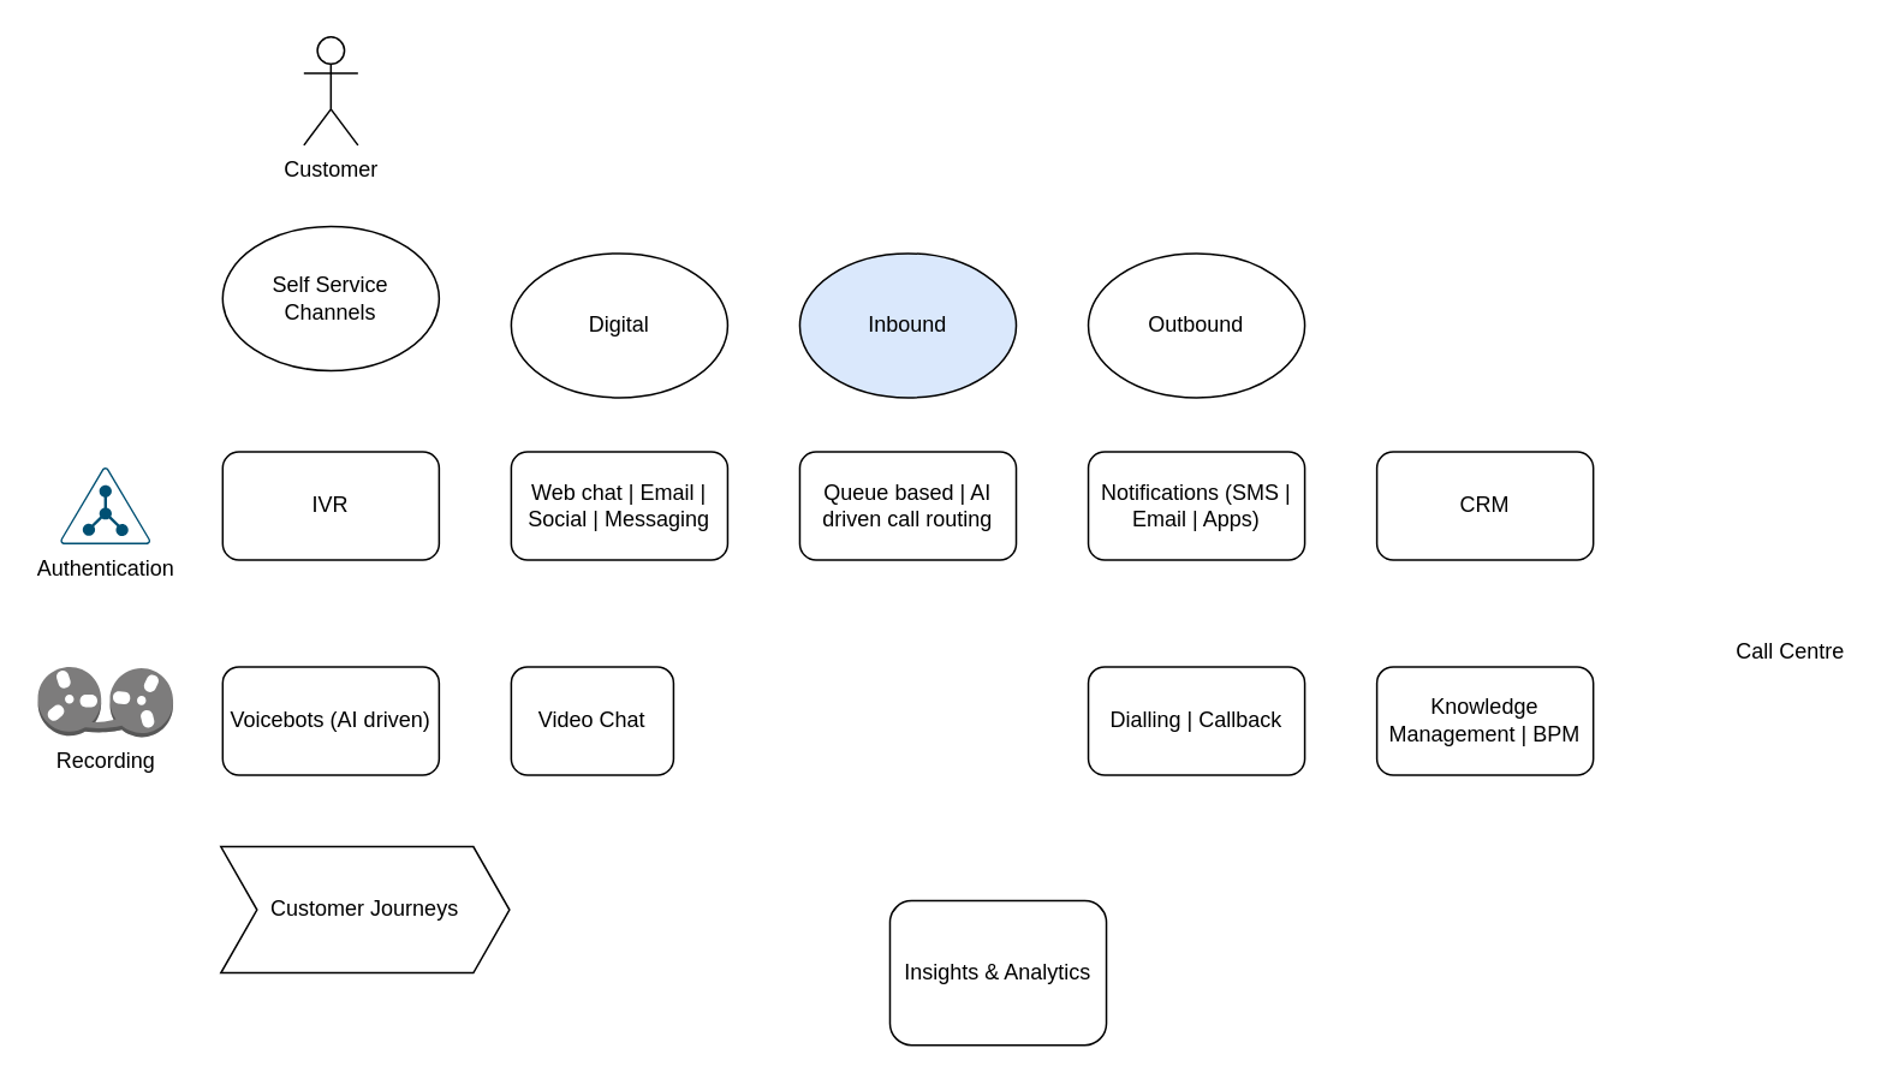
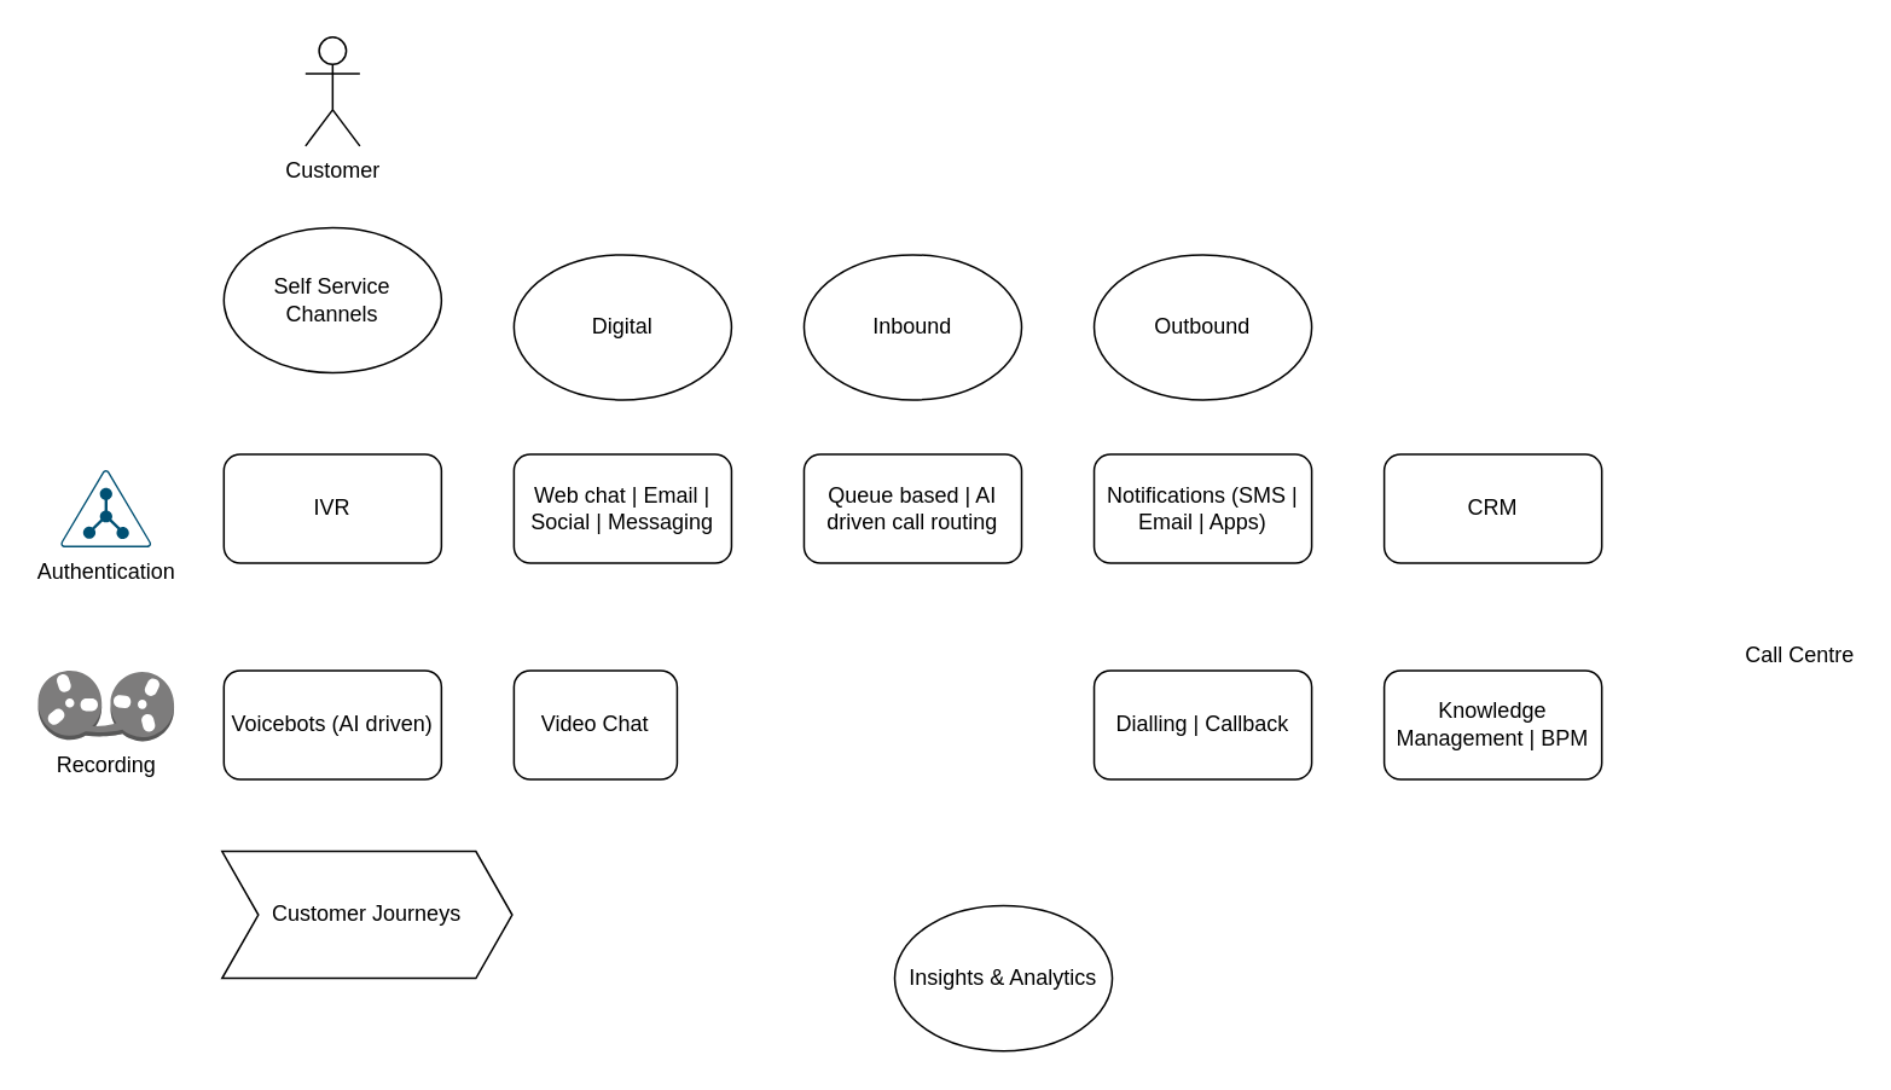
  <mxCell id="0" />
  <mxCell id="1" parent="0" />
  <mxCell id="2" value="Customer" style="shape=umlActor;verticalLabelPosition=bottom;verticalAlign=top;html=1;outlineConnect=0;" vertex="1" parent="1"><mxGeometry x="168" y="20" width="30" height="60" as="geometry" /></mxCell>
  <mxCell id="3" value="Call Centre" style="shape=image;html=1;verticalAlign=top;verticalLabelPosition=bottom;labelBackgroundColor=#ffffff;imageAspect=0;aspect=fixed;image=https://cdn4.iconfinder.com/data/icons/help-and-support-5/64/call-centre-service-customer-telephone-128.png" vertex="1" parent="1"><mxGeometry x="963" y="289" width="58" height="58" as="geometry" /></mxCell>
  <mxCell id="4" value="Self Service Channels" style="ellipse;whiteSpace=wrap;html=1;" vertex="1" parent="1"><mxGeometry x="123" y="125" width="120" height="80" as="geometry" /></mxCell>
  <mxCell id="5" value="Digital" style="ellipse;whiteSpace=wrap;html=1;" vertex="1" parent="1"><mxGeometry x="283" y="140" width="120" height="80" as="geometry" /></mxCell>
- <mxCell id="6" value="Inbound" style="ellipse;whiteSpace=wrap;html=1;fillColor=#dae8fc;" vertex="1" parent="1"><mxGeometry x="443" y="140" width="120" height="80" as="geometry" /></mxCell>
+ <mxCell id="6" value="Inbound" style="ellipse;whiteSpace=wrap;html=1;" vertex="1" parent="1"><mxGeometry x="443" y="140" width="120" height="80" as="geometry" /></mxCell>
  <mxCell id="7" value="Outbound" style="ellipse;whiteSpace=wrap;html=1;" vertex="1" parent="1"><mxGeometry x="603" y="140" width="120" height="80" as="geometry" /></mxCell>
- <mxCell id="8" value="Insights &amp;amp; Analytics" style="whiteSpace=wrap;html=1;rounded=1;" vertex="1" parent="1"><mxGeometry x="493" y="499" width="120" height="80" as="geometry" /></mxCell>
+ <mxCell id="8" value="Insights &amp;amp; Analytics" style="ellipse;whiteSpace=wrap;html=1;" vertex="1" parent="1"><mxGeometry x="493" y="499" width="120" height="80" as="geometry" /></mxCell>
  <mxCell id="9" value="IVR" style="rounded=1;whiteSpace=wrap;html=1;" vertex="1" parent="1"><mxGeometry x="123" y="250" width="120" height="60" as="geometry" /></mxCell>
  <mxCell id="10" value="Voicebots (AI driven)" style="rounded=1;whiteSpace=wrap;html=1;" vertex="1" parent="1"><mxGeometry x="123" y="369.25" width="120" height="60" as="geometry" /></mxCell>
  <mxCell id="11" value="Authentication" style="points=[[0.5,0,0],[0.765,0.48,0],[0.99,0.98,0],[0.5,1,0],[0.01,0.98,0],[0.235,0.48,0]];verticalLabelPosition=bottom;html=1;verticalAlign=top;aspect=fixed;align=center;pointerEvents=1;shape=mxgraph.cisco19.ldap;fillColor=#005073;strokeColor=none;" vertex="1" parent="1"><mxGeometry x="33" y="258.75" width="50" height="42.5" as="geometry" /></mxCell>
  <mxCell id="12" value="Customer Journeys" style="shape=step;perimeter=stepPerimeter;whiteSpace=wrap;html=1;fixedSize=1;" vertex="1" parent="1"><mxGeometry x="122" y="469" width="160" height="70" as="geometry" /></mxCell>
  <mxCell id="13" value="Video Chat" style="rounded=1;whiteSpace=wrap;html=1;" vertex="1" parent="1"><mxGeometry x="283" y="369.25" width="90" height="60" as="geometry" /></mxCell>
  <mxCell id="14" value="Web chat | Email | Social | Messaging" style="rounded=1;whiteSpace=wrap;html=1;" vertex="1" parent="1"><mxGeometry x="283" y="250" width="120" height="60" as="geometry" /></mxCell>
  <mxCell id="15" value="Queue based | AI driven call routing" style="rounded=1;whiteSpace=wrap;html=1;" vertex="1" parent="1"><mxGeometry x="443" y="250" width="120" height="60" as="geometry" /></mxCell>
  <mxCell id="16" value="Notifications (SMS | Email | Apps)" style="rounded=1;whiteSpace=wrap;html=1;" vertex="1" parent="1"><mxGeometry x="603" y="250" width="120" height="60" as="geometry" /></mxCell>
  <mxCell id="17" value="Dialling | Callback" style="rounded=1;whiteSpace=wrap;html=1;" vertex="1" parent="1"><mxGeometry x="603" y="369.25" width="120" height="60" as="geometry" /></mxCell>
  <mxCell id="18" value="Recording" style="outlineConnect=0;dashed=0;verticalLabelPosition=bottom;verticalAlign=top;align=center;html=1;shape=mxgraph.aws3.tape_storage;fillColor=#7D7C7C;gradientColor=none;" vertex="1" parent="1"><mxGeometry x="20.5" y="369.25" width="75" height="39" as="geometry" /></mxCell>
  <mxCell id="19" value="CRM" style="rounded=1;whiteSpace=wrap;html=1;" vertex="1" parent="1"><mxGeometry x="763" y="250" width="120" height="60" as="geometry" /></mxCell>
  <mxCell id="20" value="Knowledge Management | BPM" style="rounded=1;whiteSpace=wrap;html=1;" vertex="1" parent="1"><mxGeometry x="763" y="369.25" width="120" height="60" as="geometry" /></mxCell>
